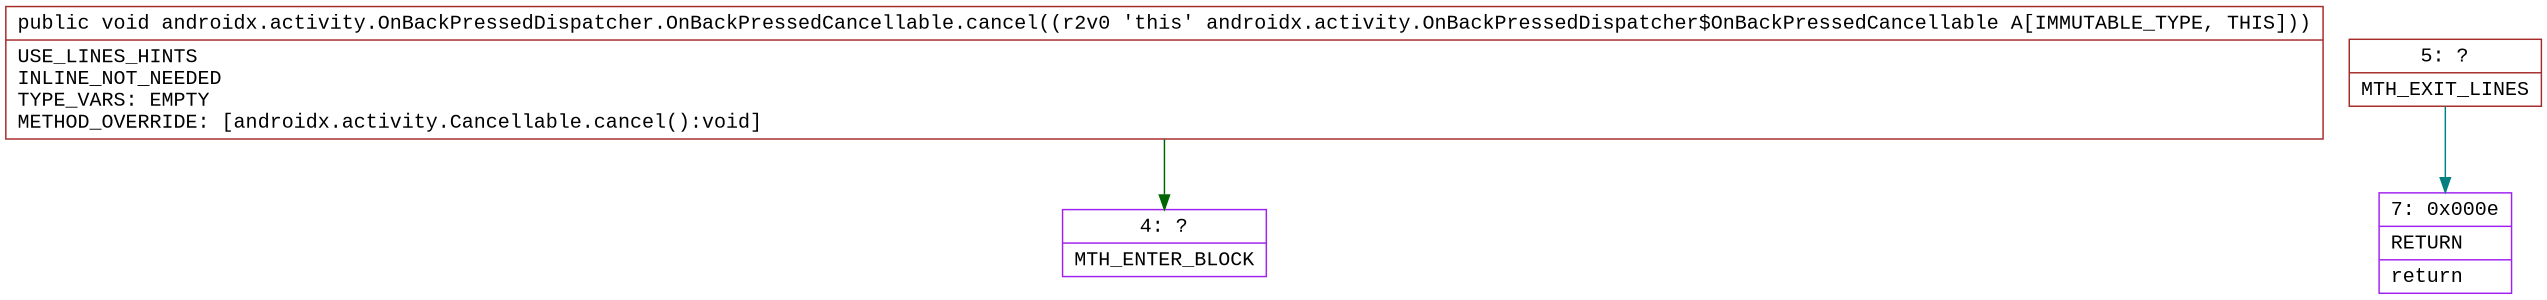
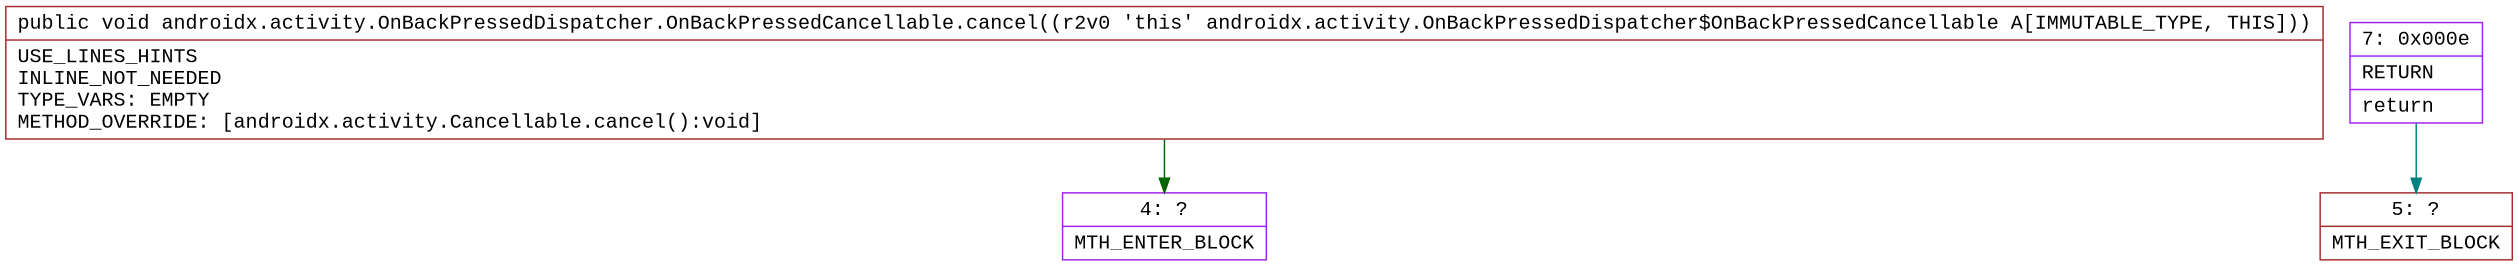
  digraph {
    fontname="Liberation Mono"
    node [color=purple fontname="Liberation Mono" shape=record]
    edge [fontname="Liberation Mono" style=solid]
    n1 [label="{4\:\ ?|MTH_ENTER_BLOCK\l}"]
    n2 [label="{7\:\ 0x000e|RETURN\l|return\l}"]
-   n3 [color=brown label="{5\:\ ?|MTH_EXIT_LINES\l}"]
+   n3 [color=brown label="{5\:\ ?|MTH_EXIT_BLOCK\l}"]
    n4 [color=brown label="{public void androidx.activity.OnBackPressedDispatcher.OnBackPressedCancellable.cancel((r2v0 'this' androidx.activity.OnBackPressedDispatcher$OnBackPressedCancellable A[IMMUTABLE_TYPE, THIS]))  | USE_LINES_HINTS\lINLINE_NOT_NEEDED\lTYPE_VARS: EMPTY\lMETHOD_OVERRIDE: [androidx.activity.Cancellable.cancel():void]\l}"]
-   n3 -> n2 [color=teal]
+   n2 -> n3 [color=teal]
    n4 -> n1 [color=darkgreen]
  }
